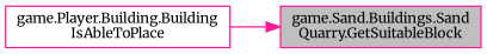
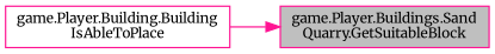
  digraph {
    rankdir=RL
    fontname=Merriweather
    node [color=deeppink fontname=Merriweather fontsize=10 shape=record style=filled]
-   n1 [fillcolor=grey75 fontcolor=black height=0.2 label="game.Sand.Buildings.Sand\lQuarry.GetSuitableBlock" width=0.4]
+   n1 [fillcolor=grey75 fontcolor=black height=0.2 label="game.Player.Buildings.Sand\lQuarry.GetSuitableBlock" width=0.4]
    n2 [fillcolor=white height=0.2 label="game.Player.Building.Building\lIsAbleToPlace" width=0.4]
    n1 -> n2 [color=deeppink dir=back fontname=Merriweather fontsize=10 labelfontname=Helvetica labelfontsize=10 style=solid]
  }
